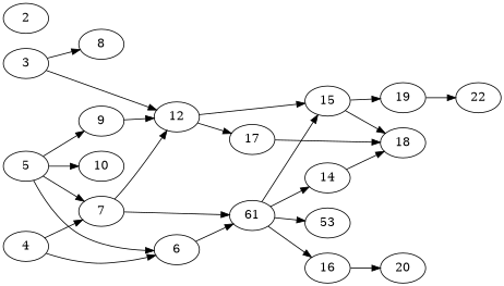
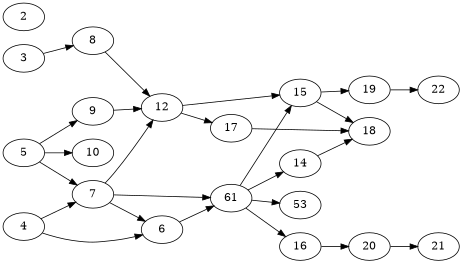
  digraph {
    rankdir=LR
    node [alpha=0.08]
    9 [alpha=0.17 expect_size=512406784975141312]
    12 [expect_size=6238418321276928000]
    10 [expect_size=388578293536393856]
    15 [alpha=0.09 expect_size=592629997598522]
    17 [alpha=0.00 expect_size=107501665279772]
    2 [alpha=0.11 expect_size=586653341057024000]
    3 [alpha=0.09 expect_size=107244030499368736]
    8 [alpha=0.01 expect_size=608492849626973]
    4 [alpha=0.11 expect_size=742054437386650]
    6 [alpha=0.00 expect_size=399807399057274368]
    7 [alpha=0.13 expect_size=80517322023962148864]
    n12 [alpha=0.06 expect_size=255950851145660891136 label=61]
    n13 [alpha=0.12 expect_size=212532449675279904 label=53]
    14 [alpha=0.13 expect_size=5072811702450341]
    16 [alpha=0.12 expect_size=84881496593972976]
    5 [alpha=0.20 expect_size=676811090025698]
    18 [alpha=0.03 expect_size=4665940595066273792]
    19 [alpha=0.03 expect_size=5663066551571293]
    20 [alpha=0.05 expect_size=76304441703631744]
    22 [alpha=0.18 expect_size=4976569114432023]
+   21 [alpha=0.14 expect_size=7785437399757952]
    9 -> 12
    12 -> 15
    12 -> 17
    15 -> 18
    15 -> 19
    17 -> 18
    3 -> 8
-   3 -> 12
+   8 -> 12
    4 -> 6
    4 -> 7
    6 -> n12
    7 -> 12
    7 -> n12
    n12 -> 15
    n12 -> n13
    n12 -> 14
    n12 -> 16
    14 -> 18
    16 -> 20
    5 -> 9
    5 -> 10
-   5 -> 6
+   7 -> 6
    5 -> 7
    19 -> 22
+   20 -> 21
  }
